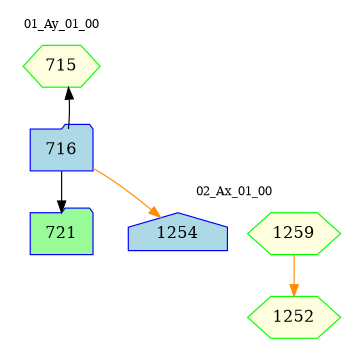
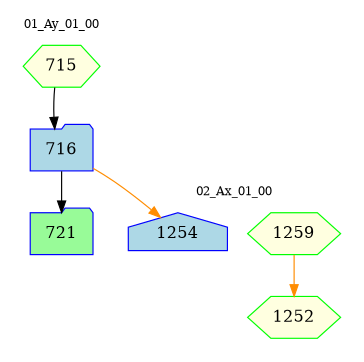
  digraph {
    node [color=green fillcolor=lightyellow shape=hexagon style=filled]
    edge [color=darkorange]
    n1 [label=1259]
    n2 [label=1252]
    n3 [color=blue fillcolor=lightblue label=1254 shape=house]
    n4 [label=715]
    n5 [color=blue fillcolor=lightblue label=716 shape=folder]
    n6 [color=blue fillcolor=palegreen label=721 shape=folder]
    subgraph cluster_1 {
      color=white
      fontsize=10
      label="02_Ax_01_00"
      n1
      n2
      n3
    }
    subgraph cluster_2 {
      color=white
      fontsize=10
      label="01_Ay_01_00"
      n4
      n5
      n6
    }
    n1 -> n2
-   n5 -> n4 [color=black]
+   n4 -> n5 [color=black]
    n5 -> n3
    n5 -> n6 [color=black]
  }
